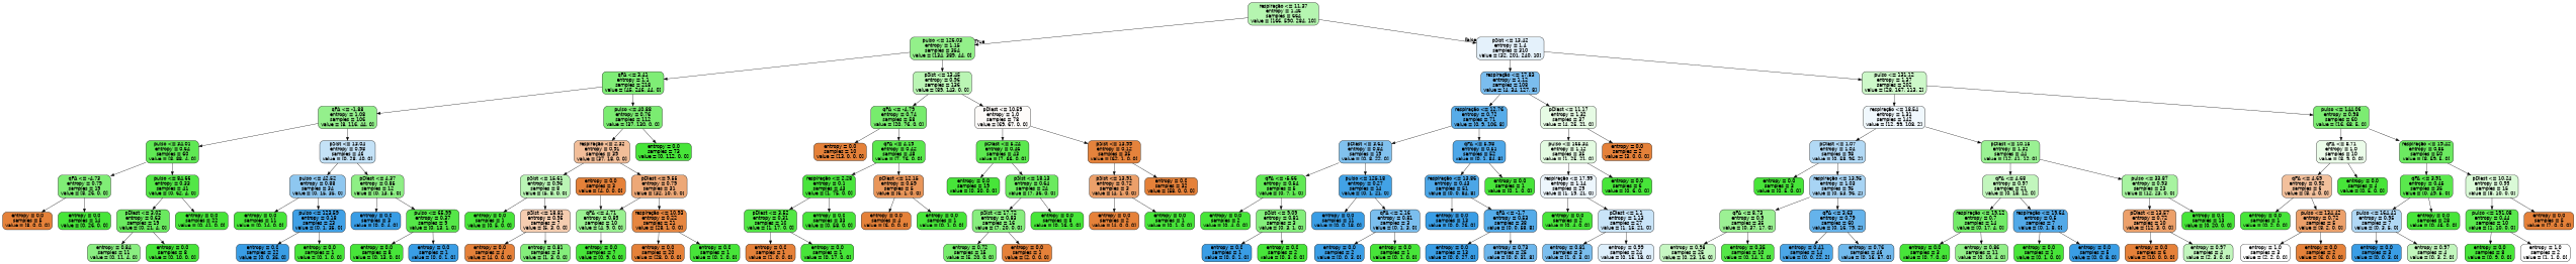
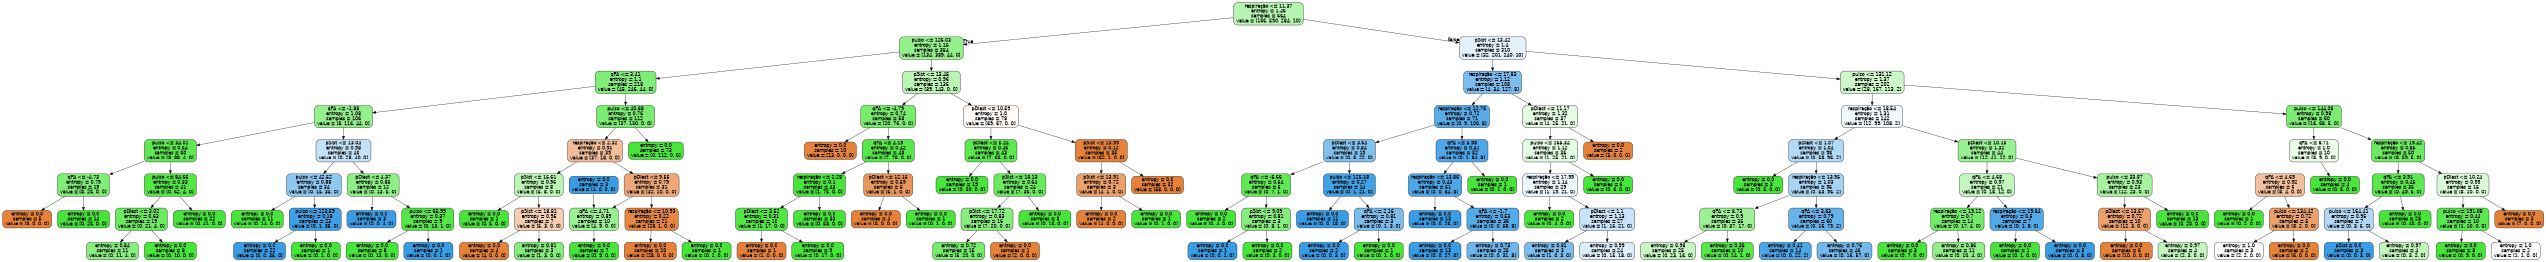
  digraph {
    node [color=black fillcolor="#47e539" fontname=helvetica shape=box style="filled, rounded"]
    edge [fontname=helvetica]
    n1 [fillcolor="#b5f5b0" label="respiração <= 11.37\nentropy = 1.46\nsamples = 664\nvalue = [166, 590, 284, 10]"]
    n2 [fillcolor="#93f08a" label="pulso <= 126.03\nentropy = 1.15\nsamples = 354\nvalue = [134, 389, 44, 0]"]
    n3 [fillcolor="#e4f1fb" label="pSist <= 13.42\nentropy = 1.4\nsamples = 310\nvalue = [32, 201, 240, 10]"]
    n4 [fillcolor="#7fed76" label="qPA <= 3.41\nentropy = 1.1\nsamples = 218\nvalue = [45, 246, 44, 0]"]
    n5 [fillcolor="#baf5b4" label="pSist <= 13.45\nentropy = 0.96\nsamples = 136\nvalue = [89, 143, 0, 0]"]
    n6 [fillcolor="#7bbdee" label="respiração <= 17.83\nentropy = 1.12\nsamples = 108\nvalue = [4, 34, 127, 8]"]
    n7 [fillcolor="#cdf8c9" label="pulso <= 131.12\nentropy = 1.37\nsamples = 202\nvalue = [28, 167, 113, 2]"]
    n8 [fillcolor="#94f08c" label="qPA <= -1.88\nentropy = 1.08\nsamples = 106\nvalue = [8, 116, 44, 0]"]
    n9 [fillcolor="#7bec71" label="pulso <= 40.88\nentropy = 0.76\nsamples = 112\nvalue = [37, 130, 0, 0]"]
    n10 [fillcolor="#77ec6d" label="qPA <= -4.79\nentropy = 0.74\nsamples = 58\nvalue = [20, 76, 0, 0]"]
    n11 [fillcolor="#fefbf9" label="pDiast <= 10.59\nentropy = 1.0\nsamples = 78\nvalue = [69, 67, 0, 0]"]
    n12 [fillcolor="#5fe853" label="pulso <= 34.01\nentropy = 0.64\nsamples = 60\nvalue = [8, 88, 4, 0]"]
    n13 [fillcolor="#c4e2f7" label="pSist <= 13.04\nentropy = 0.98\nsamples = 46\nvalue = [0, 28, 40, 0]"]
    n14 [fillcolor="#f2be99" label="respiração <= 2.32\nentropy = 0.91\nsamples = 39\nvalue = [37, 18, 0, 0]"]
    n15 [label="entropy = 0.0\nsamples = 73\nvalue = [0, 112, 0, 0]"]
    n16 [fillcolor="#80ed76" label="qPA <= -4.73\nentropy = 0.79\nsamples = 19\nvalue = [8, 26, 0, 0]"]
    n17 [fillcolor="#53e746" label="pulso <= 84.66\nentropy = 0.33\nsamples = 41\nvalue = [0, 62, 4, 0]"]
    n18 [fillcolor="#8ec7f0" label="pulso <= 42.52\nentropy = 0.88\nsamples = 34\nvalue = [0, 15, 35, 0]"]
    n19 [fillcolor="#8eef85" label="pDiast <= 4.37\nentropy = 0.85\nsamples = 12\nvalue = [0, 13, 5, 0]"]
    n20 [fillcolor="#e58139" label="entropy = 0.0\nsamples = 5\nvalue = [8, 0, 0, 0]"]
    n21 [label="entropy = 0.0\nsamples = 14\nvalue = [0, 26, 0, 0]"]
    n22 [fillcolor="#6aea5f" label="pDiast <= 3.02\nentropy = 0.63\nsamples = 19\nvalue = [0, 21, 4, 0]"]
    n23 [label="entropy = 0.0\nsamples = 22\nvalue = [0, 41, 0, 0]"]
    n24 [fillcolor="#8aee81" label="entropy = 0.84\nsamples = 11\nvalue = [0, 11, 4, 0]"]
    n25 [label="entropy = 0.0\nsamples = 8\nvalue = [0, 10, 0, 0]"]
    n26 [label="entropy = 0.0\nsamples = 11\nvalue = [0, 14, 0, 0]"]
    n27 [fillcolor="#3fa0e6" label="pulso <= 123.59\nentropy = 0.18\nsamples = 23\nvalue = [0, 1, 35, 0]"]
    n28 [fillcolor="#399de5" label="entropy = 0.0\nsamples = 3\nvalue = [0, 0, 4, 0]"]
    n29 [fillcolor="#55e748" label="pulso <= 65.99\nentropy = 0.37\nsamples = 9\nvalue = [0, 13, 1, 0]"]
    n30 [fillcolor="#399de5" label="entropy = 0.0\nsamples = 22\nvalue = [0, 0, 35, 0]"]
    n31 [label="entropy = 0.0\nsamples = 1\nvalue = [0, 1, 0, 0]"]
    n32 [label="entropy = 0.0\nsamples = 8\nvalue = [0, 13, 0, 0]"]
    n33 [fillcolor="#399de5" label="entropy = 0.0\nsamples = 1\nvalue = [0, 0, 1, 0]"]
    n34 [fillcolor="#baf5b5" label="pSist <= 15.61\nentropy = 0.96\nsamples = 8\nvalue = [5, 8, 0, 0]"]
    n35 [fillcolor="#eda877" label="pDiast <= 9.55\nentropy = 0.79\nsamples = 31\nvalue = [32, 10, 0, 0]"]
    n36 [label="entropy = 0.0\nsamples = 1\nvalue = [0, 5, 0, 0]"]
    n37 [fillcolor="#f5cdb0" label="pSist <= 18.81\nentropy = 0.95\nsamples = 7\nvalue = [5, 3, 0, 0]"]
    n38 [fillcolor="#99f191" label="qPA <= 4.71\nentropy = 0.89\nsamples = 10\nvalue = [4, 9, 0, 0]"]
    n39 [fillcolor="#e68640" label="respiração <= 10.93\nentropy = 0.22\nsamples = 21\nvalue = [28, 1, 0, 0]"]
    n40 [fillcolor="#e58139" label="entropy = 0.0\nsamples = 4\nvalue = [4, 0, 0, 0]"]
    n41 [fillcolor="#84ee7b" label="entropy = 0.81\nsamples = 3\nvalue = [1, 3, 0, 0]"]
    n42 [label="entropy = 0.0\nsamples = 7\nvalue = [0, 9, 0, 0]"]
    n43 [fillcolor="#e58139" label="entropy = 0.0\nsamples = 20\nvalue = [28, 0, 0, 0]"]
    n44 [label="entropy = 0.0\nsamples = 1\nvalue = [0, 1, 0, 0]"]
-   n45 [fillcolor="#e58139" label="entropy = 0.0\nsamples = 3\nvalue = [4, 0, 0, 0]"]
+   n45 [fillcolor="#399de5" label="entropy = 0.0\nsamples = 3\nvalue = [4, 0, 0, 0]"]
    n46 [fillcolor="#e58139" label="entropy = 0.0\nsamples = 10\nvalue = [13, 0, 0, 0]"]
    n47 [fillcolor="#58e74b" label="qPA <= 4.19\nentropy = 0.42\nsamples = 48\nvalue = [7, 76, 0, 0]"]
    n48 [fillcolor="#5be84e" label="pDiast <= 5.24\nentropy = 0.46\nsamples = 43\nvalue = [7, 66, 0, 0]"]
    n49 [fillcolor="#e5833c" label="pSist <= 13.99\nentropy = 0.12\nsamples = 35\nvalue = [62, 1, 0, 0]"]
    n50 [fillcolor="#49e53c" label="respiração <= 2.28\nentropy = 0.1\nsamples = 43\nvalue = [1, 75, 0, 0]"]
    n51 [fillcolor="#e9965a" label="pDiast <= 12.15\nentropy = 0.59\nsamples = 5\nvalue = [6, 1, 0, 0]"]
    n52 [fillcolor="#52e745" label="pDiast <= 3.52\nentropy = 0.31\nsamples = 10\nvalue = [1, 17, 0, 0]"]
    n53 [label="entropy = 0.0\nsamples = 33\nvalue = [0, 58, 0, 0]"]
    n54 [fillcolor="#e58139" label="entropy = 0.0\nsamples = 4\nvalue = [6, 0, 0, 0]"]
    n55 [label="entropy = 0.0\nsamples = 1\nvalue = [0, 1, 0, 0]"]
    n56 [fillcolor="#e58139" label="entropy = 0.0\nsamples = 1\nvalue = [1, 0, 0, 0]"]
-   n57 [label="entropy = 0.0\nsamples = 1\nvalue = [0, 17, 0, 0]"]
+   n57 [label="entropy = 0.0\nsamples = 9\nvalue = [0, 17, 0, 0]"]
    n58 [label="entropy = 0.0\nsamples = 19\nvalue = [0, 30, 0, 0]"]
    n59 [fillcolor="#6bea5f" label="pSist <= 18.13\nentropy = 0.64\nsamples = 24\nvalue = [7, 36, 0, 0]"]
    n60 [fillcolor="#eca06a" label="pSist <= 13.91\nentropy = 0.72\nsamples = 3\nvalue = [4, 1, 0, 0]"]
    n61 [fillcolor="#e58139" label="entropy = 0.0\nsamples = 32\nvalue = [58, 0, 0, 0]"]
    n62 [fillcolor="#87ee7e" label="pSist <= 17.72\nentropy = 0.83\nsamples = 16\nvalue = [7, 20, 0, 0]"]
    n63 [label="entropy = 0.0\nsamples = 8\nvalue = [0, 16, 0, 0]"]
    n64 [fillcolor="#75ec6a" label="entropy = 0.72\nsamples = 15\nvalue = [5, 20, 0, 0]"]
    n65 [fillcolor="#e58139" label="entropy = 0.0\nsamples = 1\nvalue = [2, 0, 0, 0]"]
    n66 [fillcolor="#e58139" label="entropy = 0.0\nsamples = 2\nvalue = [4, 0, 0, 0]"]
    n67 [label="entropy = 0.0\nsamples = 1\nvalue = [0, 1, 0, 0]"]
    n68 [fillcolor="#57ace9" label="respiração <= 12.76\nentropy = 0.72\nsamples = 71\nvalue = [0, 9, 106, 8]"]
    n69 [fillcolor="#e6fbe4" label="pDiast <= 11.17\nentropy = 1.32\nsamples = 37\nvalue = [4, 25, 21, 0]"]
    n70 [fillcolor="#f0f8fd" label="respiração <= 18.54\nentropy = 1.31\nsamples = 142\nvalue = [12, 99, 108, 2]"]
    n71 [fillcolor="#7cec72" label="pulso <= 144.06\nentropy = 0.98\nsamples = 60\nvalue = [16, 68, 5, 0]"]
    n72 [fillcolor="#81c1ee" label="pDiast <= 3.64\nentropy = 0.84\nsamples = 19\nvalue = [0, 8, 22, 0]"]
    n73 [fillcolor="#4ea7e8" label="qPA <= 5.98\nentropy = 0.51\nsamples = 52\nvalue = [0, 1, 84, 8]"]
    n74 [fillcolor="#e3fbe1" label="pulso <= 165.34\nentropy = 1.12\nsamples = 35\nvalue = [1, 25, 21, 0]"]
    n75 [fillcolor="#e58139" label="entropy = 0.0\nsamples = 2\nvalue = [3, 0, 0, 0]"]
    n76 [fillcolor="#61e955" label="qPA <= -5.66\nentropy = 0.54\nsamples = 5\nvalue = [0, 7, 1, 0]"]
    n77 [fillcolor="#42a2e6" label="pulso <= 125.18\nentropy = 0.27\nsamples = 14\nvalue = [0, 1, 21, 0]"]
    n78 [fillcolor="#4ca6e7" label="respiração <= 13.86\nentropy = 0.43\nsamples = 51\nvalue = [0, 0, 84, 8]"]
    n79 [label="entropy = 0.0\nsamples = 1\nvalue = [0, 1, 0, 0]"]
    n80 [label="entropy = 0.0\nsamples = 2\nvalue = [0, 4, 0, 0]"]
    n81 [fillcolor="#84ee7b" label="pSist <= 9.09\nentropy = 0.81\nsamples = 3\nvalue = [0, 3, 1, 0]"]
    n82 [fillcolor="#399de5" label="entropy = 0.0\nsamples = 11\nvalue = [0, 0, 18, 0]"]
    n83 [fillcolor="#7bbeee" label="qPA <= 2.16\nentropy = 0.81\nsamples = 3\nvalue = [0, 1, 3, 0]"]
    n84 [fillcolor="#399de5" label="entropy = 0.0\nsamples = 1\nvalue = [0, 0, 1, 0]"]
    n85 [label="entropy = 0.0\nsamples = 2\nvalue = [0, 3, 0, 0]"]
    n86 [fillcolor="#399de5" label="entropy = 0.0\nsamples = 2\nvalue = [0, 0, 3, 0]"]
    n87 [label="entropy = 0.0\nsamples = 1\nvalue = [0, 1, 0, 0]"]
    n88 [fillcolor="#399de5" label="entropy = 0.0\nsamples = 13\nvalue = [0, 0, 26, 0]"]
    n89 [fillcolor="#54abe9" label="qPA <= -1.7\nentropy = 0.53\nsamples = 38\nvalue = [0, 0, 58, 8]"]
    n90 [fillcolor="#399de5" label="entropy = 0.0\nsamples = 13\nvalue = [0, 0, 27, 0]"]
    n91 [fillcolor="#6cb6ec" label="entropy = 0.73\nsamples = 25\nvalue = [0, 0, 31, 8]"]
    n92 [fillcolor="#edf6fd" label="respiração <= 17.99\nentropy = 1.14\nsamples = 29\nvalue = [1, 19, 21, 0]"]
    n93 [label="entropy = 0.0\nsamples = 6\nvalue = [0, 6, 0, 0]"]
    n94 [label="entropy = 0.0\nsamples = 2\nvalue = [0, 4, 0, 0]"]
    n95 [fillcolor="#c9e4f8" label="pDiast <= 1.1\nentropy = 1.13\nsamples = 27\nvalue = [1, 15, 21, 0]"]
    n96 [fillcolor="#7bbeee" label="entropy = 0.81\nsamples = 3\nvalue = [1, 0, 3, 0]"]
    n97 [fillcolor="#deeffb" label="entropy = 0.99\nsamples = 24\nvalue = [0, 15, 18, 0]"]
    n98 [fillcolor="#b2d9f5" label="pDiast <= 1.07\nentropy = 1.04\nsamples = 98\nvalue = [0, 58, 96, 2]"]
    n99 [fillcolor="#9af193" label="pDiast <= 10.15\nentropy = 1.32\nsamples = 44\nvalue = [12, 41, 12, 0]"]
    n100 [fillcolor="#ebfce9" label="qPA <= 8.71\nentropy = 1.0\nsamples = 10\nvalue = [8, 9, 0, 0]"]
    n101 [fillcolor="#6cea61" label="respiração <= 19.42\nentropy = 0.85\nsamples = 50\nvalue = [8, 59, 5, 0]"]
    n102 [label="entropy = 0.0\nsamples = 3\nvalue = [0, 5, 0, 0]"]
    n103 [fillcolor="#a8d4f4" label="respiração <= 13.95\nentropy = 1.03\nsamples = 95\nvalue = [0, 53, 96, 2]"]
    n104 [fillcolor="#c2f6bd" label="qPA <= 4.68\nentropy = 0.97\nsamples = 21\nvalue = [0, 18, 12, 0]"]
    n105 [fillcolor="#a7f3a0" label="pulso <= 33.87\nentropy = 0.93\nsamples = 23\nvalue = [12, 23, 0, 0]"]
    n106 [fillcolor="#9cf194" label="qPA <= 8.73\nentropy = 0.9\nsamples = 35\nvalue = [0, 37, 17, 0]"]
    n107 [fillcolor="#65b3eb" label="qPA <= 3.63\nentropy = 0.79\nsamples = 60\nvalue = [0, 16, 79, 2]"]
    n108 [fillcolor="#c7f7c3" label="entropy = 0.98\nsamples = 25\nvalue = [0, 23, 16, 0]"]
    n109 [fillcolor="#54e747" label="entropy = 0.35\nsamples = 10\nvalue = [0, 14, 1, 0]"]
    n110 [fillcolor="#4ba6e7" label="entropy = 0.41\nsamples = 14\nvalue = [0, 0, 22, 2]"]
    n111 [fillcolor="#71b9ec" label="entropy = 0.76\nsamples = 46\nvalue = [0, 16, 57, 0]"]
    n112 [fillcolor="#72eb68" label="respiração <= 19.12\nentropy = 0.7\nsamples = 14\nvalue = [0, 17, 4, 0]"]
    n113 [fillcolor="#52a9e8" label="respiração <= 19.64\nentropy = 0.5\nsamples = 7\nvalue = [0, 1, 8, 0]"]
    n114 [fillcolor="#eca06a" label="pDiast <= 13.57\nentropy = 0.72\nsamples = 10\nvalue = [12, 3, 0, 0]"]
    n115 [label="entropy = 0.0\nsamples = 13\nvalue = [0, 20, 0, 0]"]
    n116 [label="entropy = 0.0\nsamples = 3\nvalue = [0, 7, 0, 0]"]
    n117 [fillcolor="#91ef88" label="entropy = 0.86\nsamples = 11\nvalue = [0, 10, 4, 0]"]
    n118 [label="entropy = 0.0\nsamples = 1\nvalue = [0, 1, 0, 0]"]
    n119 [fillcolor="#399de5" label="entropy = 0.0\nsamples = 5\nvalue = [0, 0, 8, 0]"]
    n120 [fillcolor="#e58139" label="entropy = 0.0\nsamples = 6\nvalue = [10, 0, 0, 0]"]
    n121 [fillcolor="#c2f6bd" label="entropy = 0.97\nsamples = 4\nvalue = [2, 3, 0, 0]"]
    n122 [fillcolor="#f2c09c" label="qPA <= 4.69\nentropy = 0.92\nsamples = 6\nvalue = [8, 4, 0, 0]"]
    n123 [label="entropy = 0.0\nsamples = 4\nvalue = [0, 5, 0, 0]"]
    n124 [fillcolor="#5ae84d" label="qPA <= 3.91\nentropy = 0.45\nsamples = 35\nvalue = [0, 49, 5, 0]"]
    n125 [fillcolor="#dafad7" label="pDiast <= 10.24\nentropy = 0.99\nsamples = 15\nvalue = [8, 10, 0, 0]"]
    n126 [label="entropy = 0.0\nsamples = 1\nvalue = [0, 2, 0, 0]"]
    n127 [fillcolor="#eca06a" label="pulso <= 134.42\nentropy = 0.72\nsamples = 5\nvalue = [8, 2, 0, 0]"]
    n128 [fillcolor="#ffffff" label="entropy = 1.0\nsamples = 3\nvalue = [2, 2, 0, 0]"]
    n129 [fillcolor="#e58139" label="entropy = 0.0\nsamples = 2\nvalue = [6, 0, 0, 0]"]
    n130 [fillcolor="#b0d8f5" label="pulso <= 164.41\nentropy = 0.95\nsamples = 7\nvalue = [0, 3, 5, 0]"]
    n131 [label="entropy = 0.0\nsamples = 28\nvalue = [0, 46, 0, 0]"]
    n132 [fillcolor="#59e84d" label="pulso <= 191.08\nentropy = 0.44\nsamples = 10\nvalue = [1, 10, 0, 0]"]
    n133 [fillcolor="#e58139" label="entropy = 0.0\nsamples = 5\nvalue = [7, 0, 0, 0]"]
-   n134 [fillcolor="#399de5" label="entropy = 0.0\nsamples = 3\nvalue = [0, 0, 3, 0]"]
+   n134 [fillcolor="#399de5" label="pSist = 0.0\nsamples = 3\nvalue = [0, 0, 3, 0]"]
    n135 [fillcolor="#c2f6bd" label="entropy = 0.97\nsamples = 4\nvalue = [0, 3, 2, 0]"]
    n136 [label="entropy = 0.0\nsamples = 8\nvalue = [0, 9, 0, 0]"]
    n137 [fillcolor="#ffffff" label="entropy = 1.0\nsamples = 2\nvalue = [1, 1, 0, 0]"]
    n1 -> n2 [headlabel=True labelangle=45 labeldistance=2.5]
    n1 -> n3 [headlabel=False labelangle=-45 labeldistance=2.5]
    n2 -> n4
    n2 -> n5
    n3 -> n6
    n3 -> n7
    n4 -> n8
    n4 -> n9
    n5 -> n10
    n5 -> n11
    n6 -> n68
    n6 -> n69
    n7 -> n70
    n7 -> n71
    n8 -> n12
    n8 -> n13
    n9 -> n14
    n9 -> n15
    n10 -> n46
    n10 -> n47
    n11 -> n48
    n11 -> n49
    n12 -> n16
    n12 -> n17
    n13 -> n18
    n13 -> n19
    n14 -> n34
    n14 -> n35
    n16 -> n20
    n16 -> n21
    n17 -> n22
    n17 -> n23
    n18 -> n26
    n18 -> n27
    n19 -> n28
    n19 -> n29
    n22 -> n24
    n22 -> n25
    n27 -> n30
    n27 -> n31
    n29 -> n32
    n29 -> n33
    n34 -> n36
    n34 -> n37
    n35 -> n38
    n35 -> n39
    n37 -> n40
    n37 -> n41
    n38 -> n42
    n39 -> n43
    n39 -> n44
    n45 -> n38
    n47 -> n50
    n47 -> n51
    n48 -> n58
    n48 -> n59
    n49 -> n60
    n49 -> n61
    n50 -> n52
    n50 -> n53
    n51 -> n54
    n51 -> n55
    n52 -> n56
    n52 -> n57
    n59 -> n62
    n59 -> n63
    n60 -> n66
    n60 -> n67
    n62 -> n64
    n62 -> n65
    n68 -> n72
    n68 -> n73
    n69 -> n74
    n69 -> n75
    n70 -> n98
    n70 -> n99
    n71 -> n100
    n71 -> n101
    n72 -> n76
    n72 -> n77
    n73 -> n78
    n73 -> n79
    n74 -> n92
    n74 -> n93
    n76 -> n80
    n76 -> n81
    n77 -> n82
    n77 -> n83
    n78 -> n88
    n78 -> n89
    n81 -> n84
    n81 -> n85
    n83 -> n86
    n83 -> n87
    n89 -> n90
    n89 -> n91
    n92 -> n94
    n92 -> n95
    n95 -> n96
    n95 -> n97
    n98 -> n102
    n98 -> n103
    n99 -> n104
    n99 -> n105
-   n100 -> n122
    n100 -> n123
    n101 -> n124
    n101 -> n125
    n103 -> n106
    n103 -> n107
    n104 -> n112
    n104 -> n113
    n105 -> n114
    n105 -> n115
    n106 -> n108
    n106 -> n109
    n107 -> n110
    n107 -> n111
    n112 -> n116
    n112 -> n117
    n113 -> n118
    n113 -> n119
    n114 -> n120
    n114 -> n121
    n122 -> n126
    n122 -> n127
    n124 -> n130
    n124 -> n131
    n125 -> n132
    n125 -> n133
    n127 -> n128
    n127 -> n129
    n130 -> n134
    n130 -> n135
    n132 -> n136
    n132 -> n137
  }
